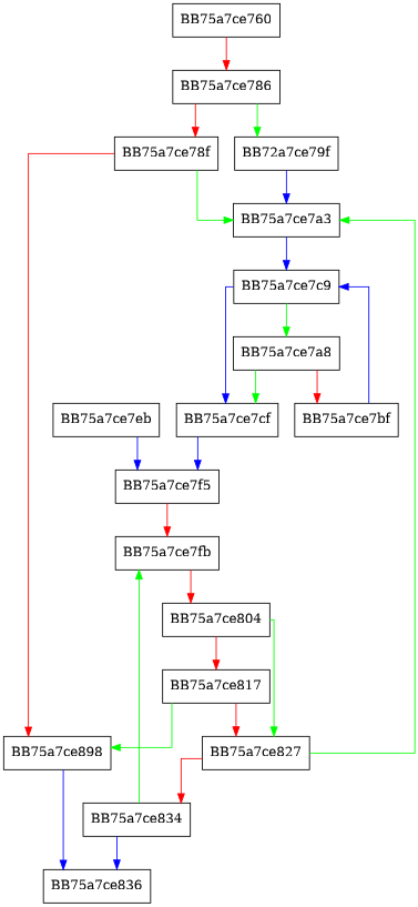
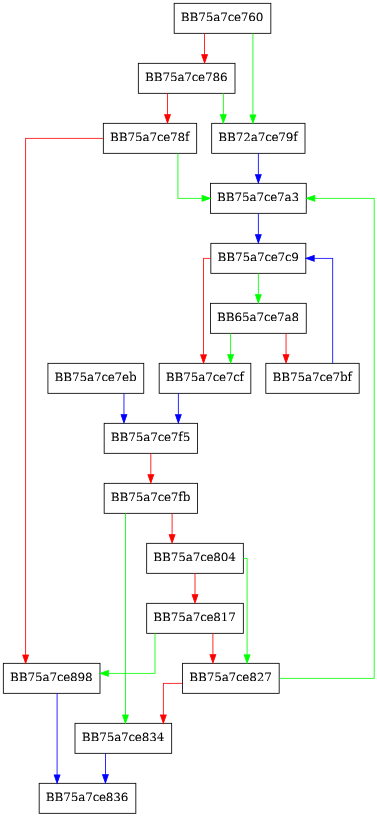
  digraph {
    splines=ortho
    node [shape=box]
    edge [color=red]
    n1 [label=BB72a7ce79f]
    BB75a7ce760
    BB75a7ce786
    BB75a7ce7a3
    BB75a7ce78f
    BB75a7ce7c9
    n7 [label=BB75a7ce898]
    BB75a7ce836
-   BB75a7ce7a8
+   BB75a7ce7a8 [label=BB65a7ce7a8]
    BB75a7ce7cf
    BB75a7ce7bf
    BB75a7ce7f5
    BB75a7ce7fb
    BB75a7ce834
    BB75a7ce804
    BB75a7ce7eb
    BB75a7ce827
    BB75a7ce817
    n1 -> BB75a7ce7a3 [color=blue]
+   BB75a7ce760 -> n1 [color=green]
    BB75a7ce760 -> BB75a7ce786
    BB75a7ce786 -> n1 [color=green]
    BB75a7ce786 -> BB75a7ce78f
    BB75a7ce7a3 -> BB75a7ce7c9 [color=blue]
    BB75a7ce78f -> BB75a7ce7a3 [color=green]
    BB75a7ce78f -> n7
    BB75a7ce7c9 -> BB75a7ce7a8 [color=green]
-   BB75a7ce7c9 -> BB75a7ce7cf [color=blue]
+   BB75a7ce7c9 -> BB75a7ce7cf
    n7 -> BB75a7ce836 [color=blue]
    BB75a7ce7a8 -> BB75a7ce7cf [color=green]
    BB75a7ce7a8 -> BB75a7ce7bf
    BB75a7ce7cf -> BB75a7ce7f5 [color=blue]
    BB75a7ce7bf -> BB75a7ce7c9 [color=blue]
    BB75a7ce7f5 -> BB75a7ce7fb
-   BB75a7ce834 -> BB75a7ce7fb [color=green]
+   BB75a7ce7fb -> BB75a7ce834 [color=green]
    BB75a7ce7fb -> BB75a7ce804
    BB75a7ce834 -> BB75a7ce836 [color=blue]
    BB75a7ce804 -> BB75a7ce827 [color=green]
    BB75a7ce804 -> BB75a7ce817
    BB75a7ce7eb -> BB75a7ce7f5 [color=blue]
    BB75a7ce827 -> BB75a7ce7a3 [color=green]
    BB75a7ce827 -> BB75a7ce834
    BB75a7ce817 -> n7 [color=green]
    BB75a7ce817 -> BB75a7ce827
  }
